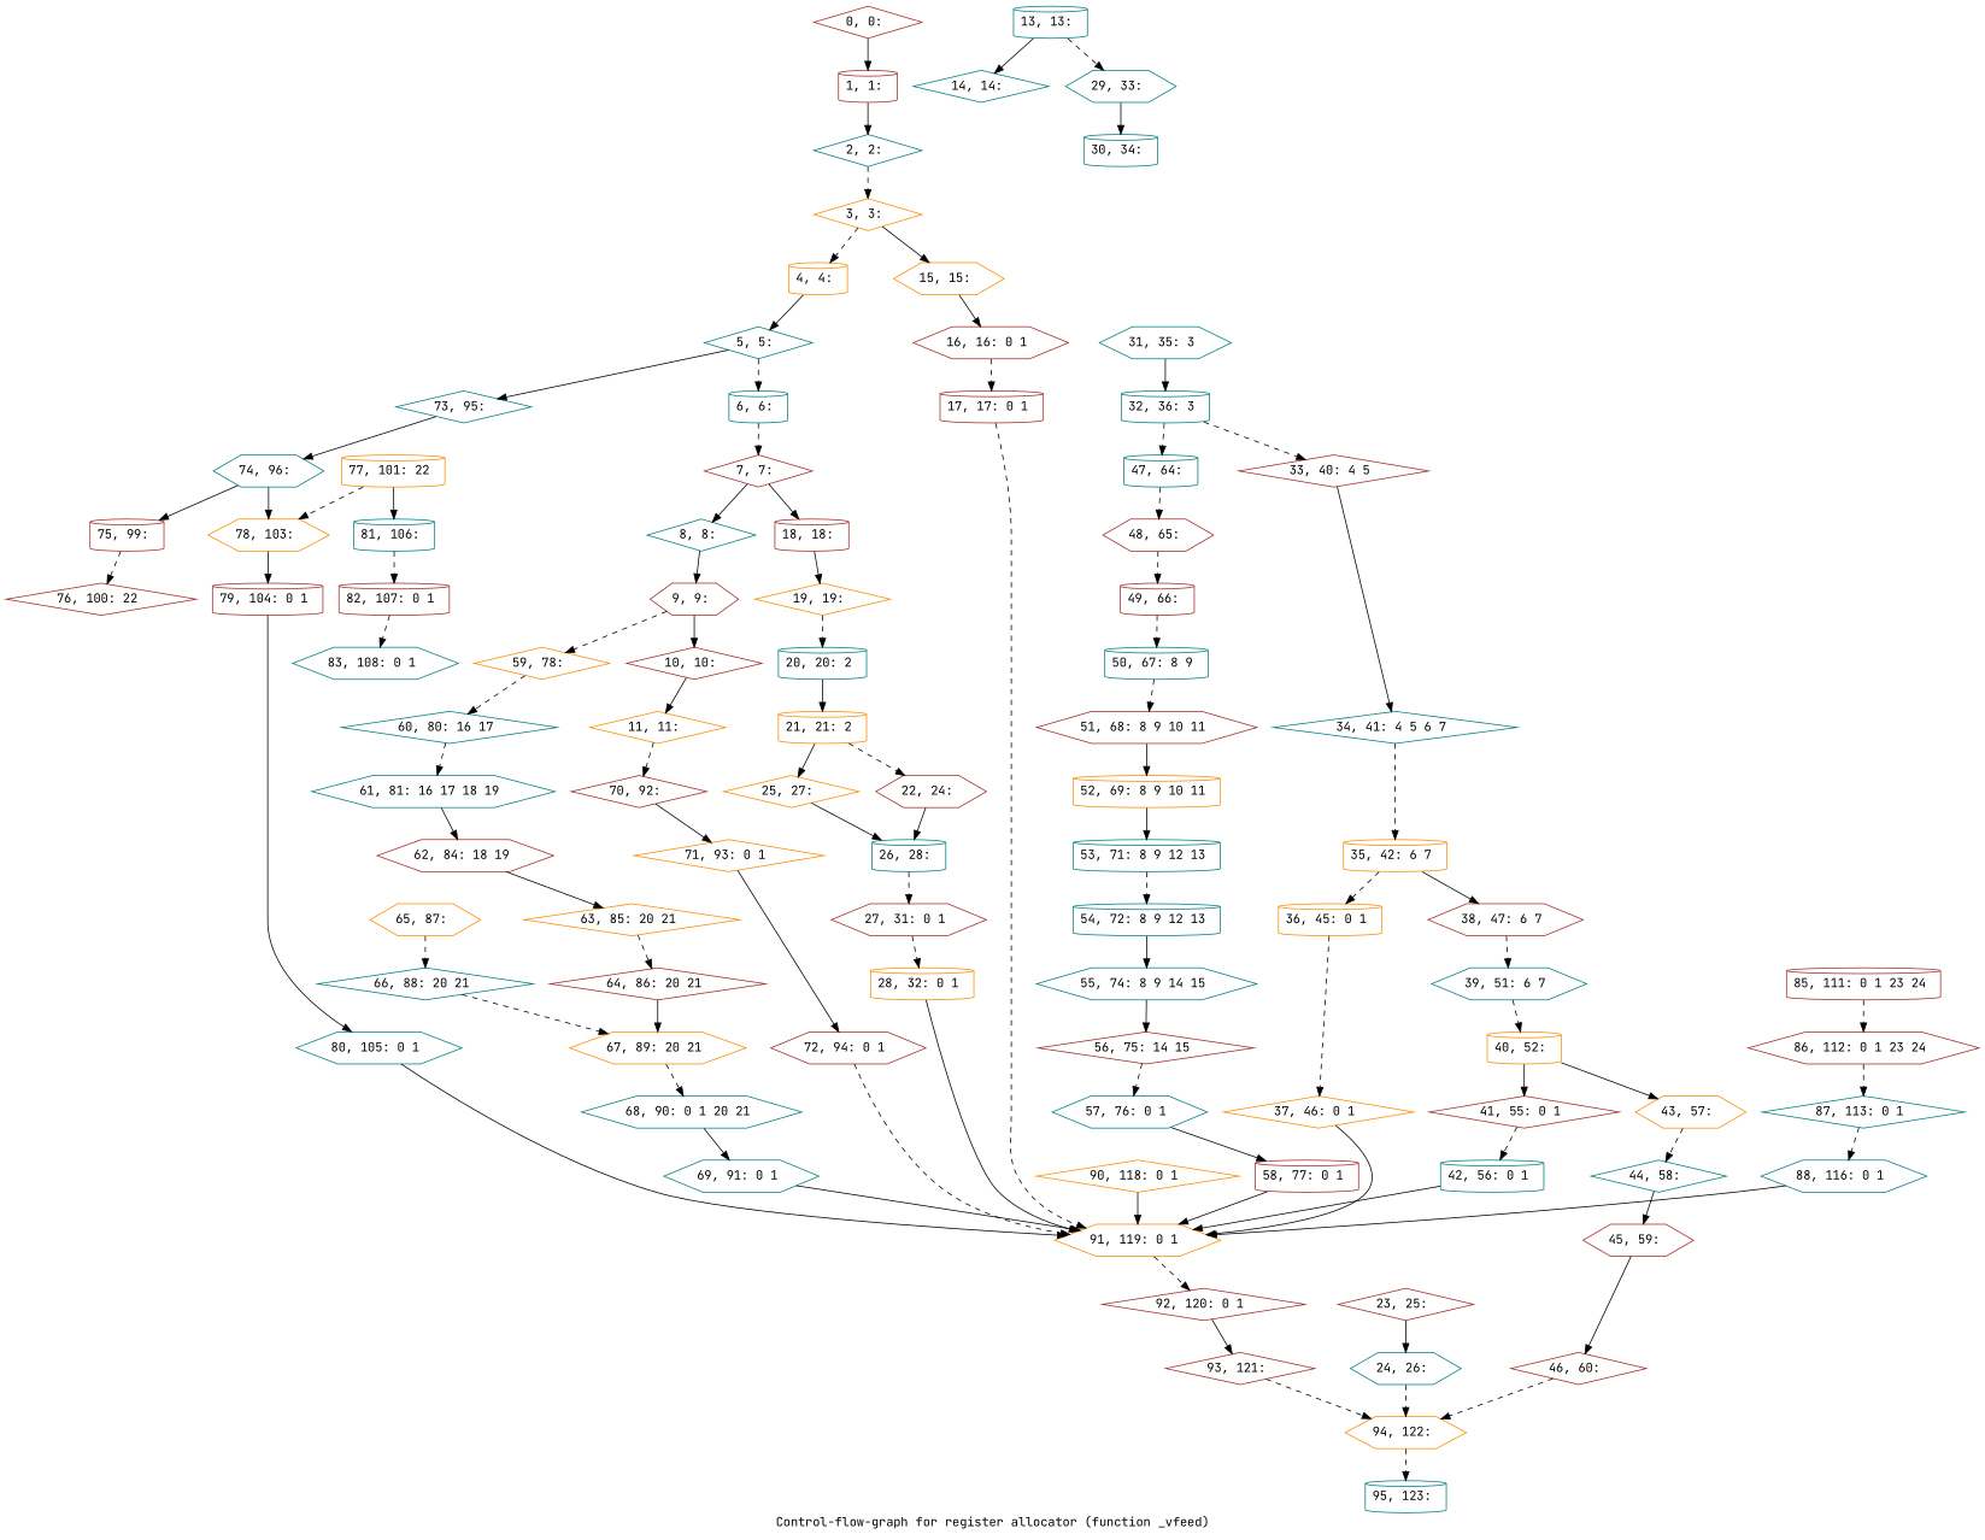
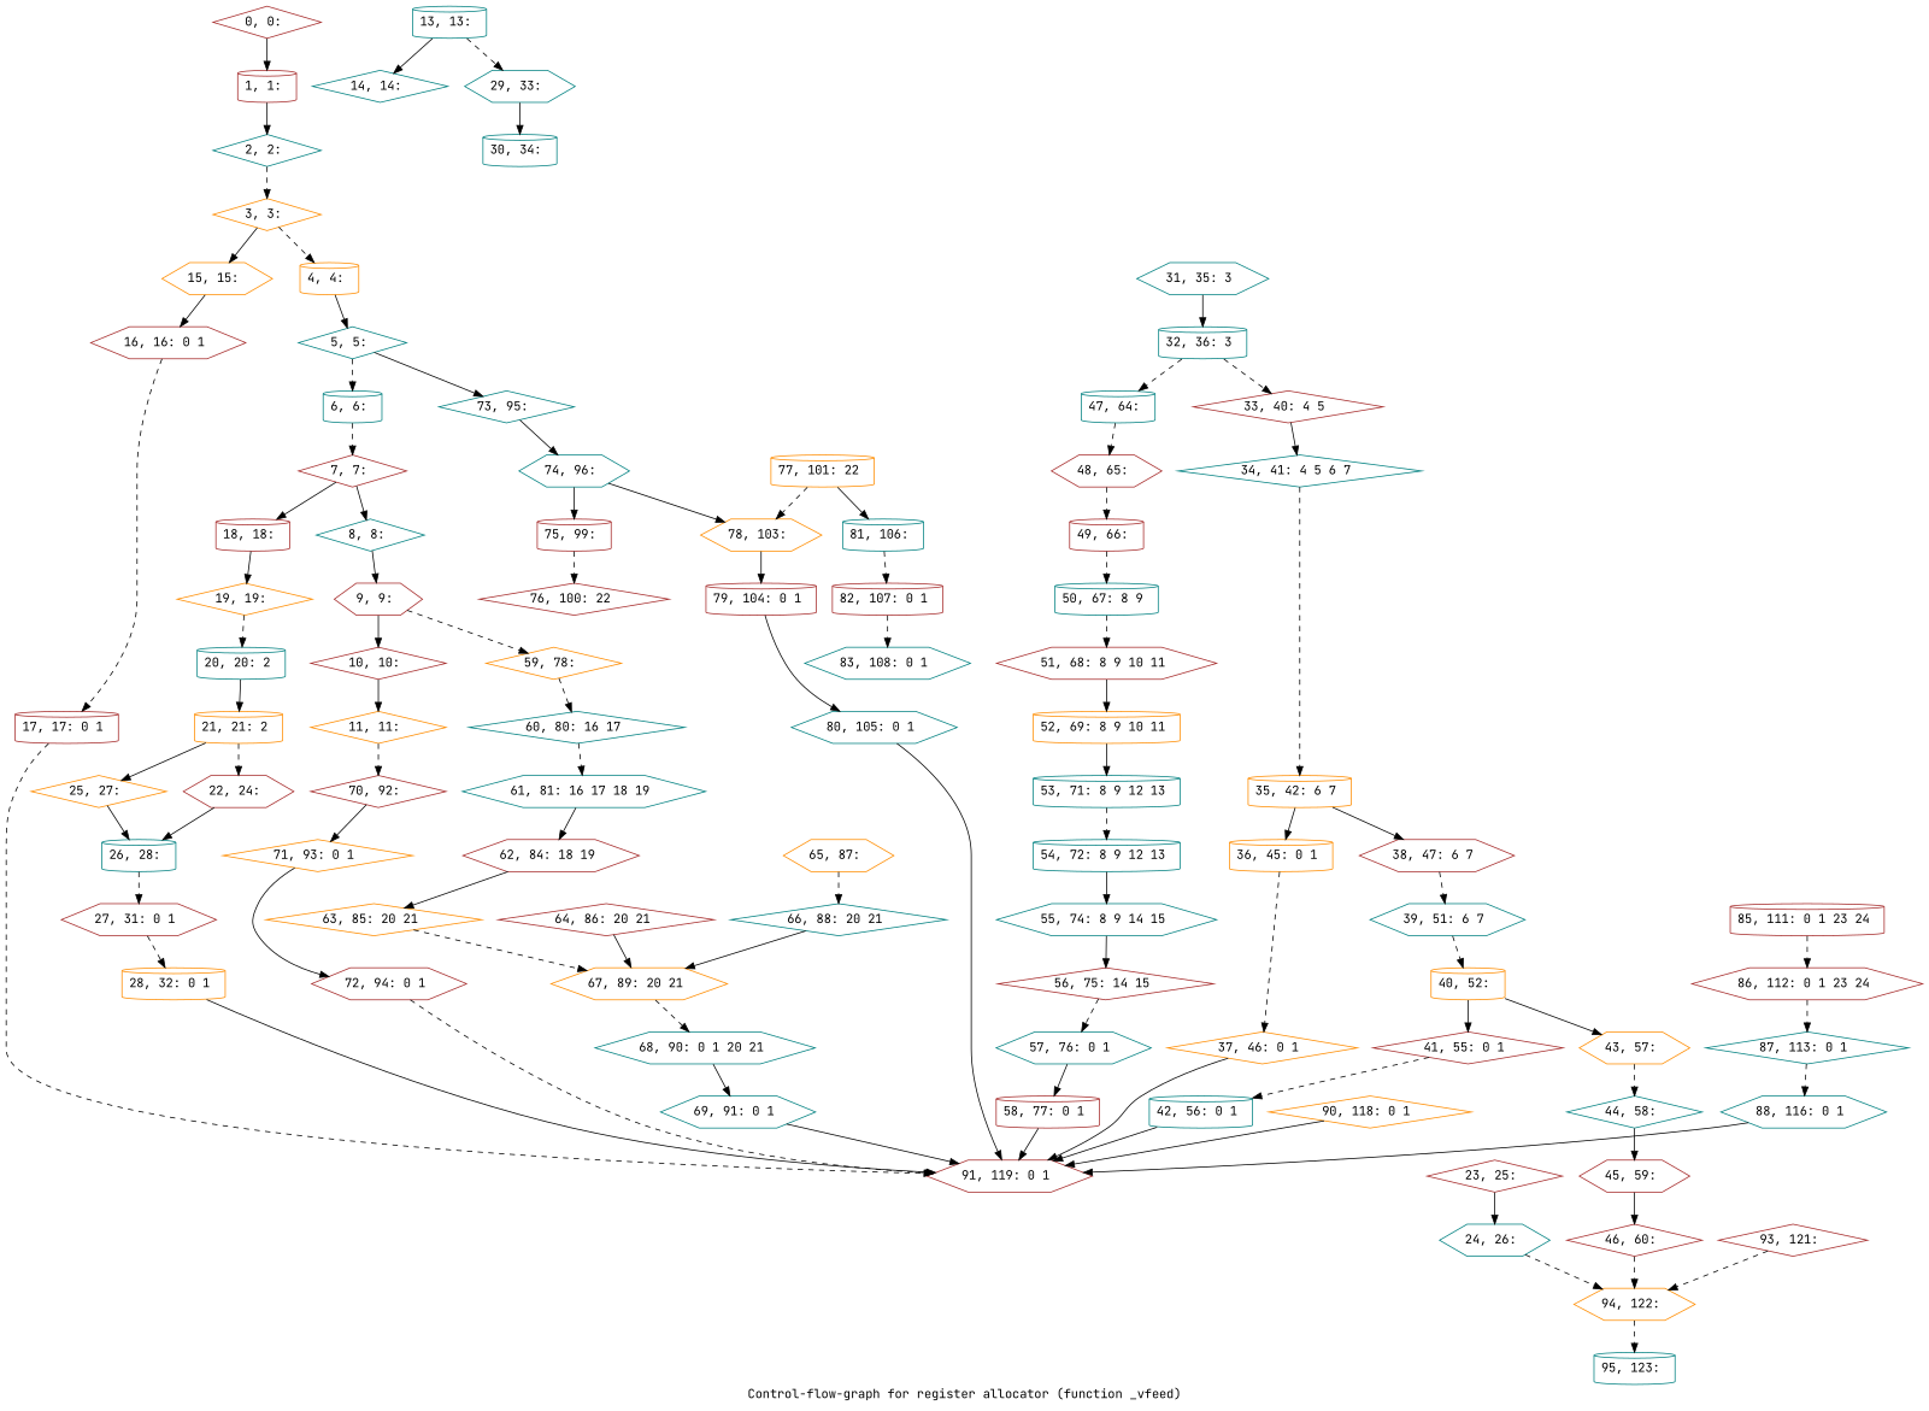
  digraph {
    fontname="JetBrains Mono"
    label="Control-flow-graph for register allocator (function _vfeed)"
    node [color=teal fontname="JetBrains Mono" shape=diamond]
    edge [fontname="JetBrains Mono" style=solid]
    n1 [color=brown label="0, 0: "]
    n2 [color=brown label="1, 1: " shape=cylinder]
    n3 [label="2, 2: "]
    n4 [color=darkorange label="3, 3: "]
    n5 [color=darkorange label="4, 4: " shape=cylinder]
    n6 [color=darkorange label="15, 15: " shape=hexagon]
    n7 [label="5, 5: "]
    n8 [color=brown label="16, 16: 0 1 " shape=hexagon]
    n9 [label="6, 6: " shape=cylinder]
    n10 [label="73, 95: "]
    n11 [color=brown label="7, 7: "]
    n12 [label="74, 96: " shape=hexagon]
    n13 [label="8, 8: "]
    n14 [color=brown label="18, 18: " shape=cylinder]
    n15 [color=brown label="9, 9: " shape=hexagon]
    n16 [color=darkorange label="19, 19: "]
    n17 [color=brown label="10, 10: "]
    n18 [color=darkorange label="59, 78: "]
    n19 [color=darkorange label="11, 11: "]
    n20 [label="60, 80: 16 17 "]
    n21 [color=brown label="70, 92: "]
    n22 [color=darkorange label="71, 93: 0 1 "]
    n23 [label="13, 13: " shape=cylinder]
    n24 [label="14, 14: "]
    n25 [label="29, 33: " shape=hexagon]
    n26 [label="30, 34: " shape=cylinder]
    n27 [color=brown label="17, 17: 0 1 " shape=cylinder]
-   n28 [color=darkorange label="91, 119: 0 1 " shape=hexagon]
-   n29 [color=brown label="92, 120: 0 1 "]
+   n28 [color=brown label="91, 119: 0 1 " shape=hexagon]
    n30 [label="20, 20: 2 " shape=cylinder]
    n31 [color=darkorange label="21, 21: 2 " shape=cylinder]
    n32 [color=brown label="22, 24: " shape=hexagon]
    n33 [color=darkorange label="25, 27: "]
    n34 [label="26, 28: " shape=cylinder]
    n35 [color=brown label="23, 25: "]
    n36 [label="24, 26: " shape=hexagon]
    n37 [color=darkorange label="94, 122: " shape=hexagon]
    n38 [label="95, 123: " shape=cylinder]
    n39 [color=brown label="27, 31: 0 1 " shape=hexagon]
    n40 [color=darkorange label="28, 32: 0 1 " shape=cylinder]
    n41 [label="31, 35: 3 " shape=hexagon]
    n42 [label="32, 36: 3 " shape=cylinder]
    n43 [color=brown label="33, 40: 4 5 "]
    n44 [label="47, 64: " shape=cylinder]
    n45 [label="34, 41: 4 5 6 7 "]
    n46 [color=brown label="48, 65: " shape=hexagon]
    n47 [color=darkorange label="35, 42: 6 7 " shape=cylinder]
    n48 [color=darkorange label="36, 45: 0 1 " shape=cylinder]
    n49 [color=brown label="38, 47: 6 7 " shape=hexagon]
    n50 [color=darkorange label="37, 46: 0 1 "]
    n51 [label="39, 51: 6 7 " shape=hexagon]
    n52 [color=darkorange label="40, 52: " shape=cylinder]
    n53 [color=brown label="41, 55: 0 1 "]
    n54 [color=darkorange label="43, 57: " shape=hexagon]
    n55 [label="42, 56: 0 1 " shape=cylinder]
    n56 [label="44, 58: "]
    n57 [color=brown label="45, 59: " shape=hexagon]
    n58 [color=brown label="46, 60: "]
    n59 [color=brown label="49, 66: " shape=cylinder]
    n60 [label="50, 67: 8 9 " shape=cylinder]
    n61 [color=brown label="51, 68: 8 9 10 11 " shape=hexagon]
    n62 [color=darkorange label="52, 69: 8 9 10 11 " shape=cylinder]
    n63 [label="53, 71: 8 9 12 13 " shape=cylinder]
    n64 [label="54, 72: 8 9 12 13 " shape=cylinder]
    n65 [label="55, 74: 8 9 14 15 " shape=hexagon]
    n66 [color=brown label="56, 75: 14 15 "]
    n67 [label="57, 76: 0 1 " shape=hexagon]
    n68 [color=brown label="58, 77: 0 1 " shape=cylinder]
    n69 [label="61, 81: 16 17 18 19 " shape=hexagon]
    n70 [color=brown label="62, 84: 18 19 " shape=hexagon]
    n71 [color=darkorange label="63, 85: 20 21 "]
    n72 [color=brown label="64, 86: 20 21 "]
    n73 [color=darkorange label="65, 87: " shape=hexagon]
    n74 [label="66, 88: 20 21 "]
    n75 [color=darkorange label="67, 89: 20 21 " shape=hexagon]
    n76 [label="68, 90: 0 1 20 21 " shape=hexagon]
    n77 [label="69, 91: 0 1 " shape=hexagon]
    n78 [color=brown label="72, 94: 0 1 " shape=hexagon]
    n79 [color=brown label="75, 99: " shape=cylinder]
    n80 [color=darkorange label="78, 103: " shape=hexagon]
    n81 [color=brown label="76, 100: 22 "]
    n82 [color=brown label="79, 104: 0 1 " shape=cylinder]
    n83 [color=darkorange label="77, 101: 22 " shape=cylinder]
    n84 [label="81, 106: " shape=cylinder]
    n85 [color=brown label="82, 107: 0 1 " shape=cylinder]
    n86 [label="80, 105: 0 1 " shape=hexagon]
    n87 [label="83, 108: 0 1 " shape=hexagon]
    n88 [color=brown label="85, 111: 0 1 23 24 " shape=cylinder]
    n89 [color=brown label="86, 112: 0 1 23 24 " shape=hexagon]
    n90 [label="87, 113: 0 1 "]
    n91 [label="88, 116: 0 1 " shape=hexagon]
    n92 [color=darkorange label="90, 118: 0 1 "]
    n93 [color=brown label="93, 121: "]
    n1 -> n2
    n2 -> n3
    n3 -> n4 [style=dashed]
    n4 -> n5 [style=dashed]
    n4 -> n6
    n5 -> n7
    n6 -> n8
    n7 -> n9 [style=dashed]
    n7 -> n10
    n8 -> n27 [style=dashed]
    n9 -> n11 [style=dashed]
    n10 -> n12
    n11 -> n13
    n11 -> n14
    n12 -> n79
    n12 -> n80
    n13 -> n15
    n14 -> n16
    n15 -> n17
    n15 -> n18 [style=dashed]
    n16 -> n30 [style=dashed]
    n17 -> n19
    n18 -> n20 [style=dashed]
    n19 -> n21 [style=dashed]
    n20 -> n69 [style=dashed]
    n21 -> n22
    n22 -> n78
    n23 -> n24
    n23 -> n25 [style=dashed]
    n25 -> n26
    n27 -> n28 [style=dashed]
-   n28 -> n29 [style=dashed]
-   n29 -> n93
    n30 -> n31
    n31 -> n32 [style=dashed]
    n31 -> n33
    n32 -> n34
    n33 -> n34
    n34 -> n39 [style=dashed]
    n35 -> n36
    n36 -> n37 [style=dashed]
    n37 -> n38 [style=dashed]
    n39 -> n40 [style=dashed]
    n40 -> n28
    n41 -> n42
    n42 -> n43 [style=dashed]
    n42 -> n44 [style=dashed]
    n43 -> n45
    n44 -> n46 [style=dashed]
    n45 -> n47 [style=dashed]
    n46 -> n59 [style=dashed]
-   n47 -> n48 [style=dashed]
+   n47 -> n48
    n47 -> n49
    n48 -> n50 [style=dashed]
    n49 -> n51 [style=dashed]
    n50 -> n28
    n51 -> n52 [style=dashed]
    n52 -> n53
    n52 -> n54
    n53 -> n55 [style=dashed]
    n54 -> n56 [style=dashed]
    n55 -> n28
    n56 -> n57
    n57 -> n58
    n58 -> n37 [style=dashed]
    n59 -> n60 [style=dashed]
    n60 -> n61 [style=dashed]
    n61 -> n62
    n62 -> n63
    n63 -> n64 [style=dashed]
    n64 -> n65
    n65 -> n66
    n66 -> n67 [style=dashed]
    n67 -> n68
    n68 -> n28
    n69 -> n70
    n70 -> n71
-   n71 -> n72 [style=dashed]
+   n71 -> n75 [style=dashed]
    n72 -> n75
    n73 -> n74 [style=dashed]
-   n74 -> n75 [style=dashed]
+   n74 -> n75
    n75 -> n76 [style=dashed]
    n76 -> n77
    n77 -> n28
    n78 -> n28 [style=dashed]
    n79 -> n81 [style=dashed]
    n80 -> n82
    n82 -> n86
    n83 -> n80 [style=dashed]
    n83 -> n84
    n84 -> n85 [style=dashed]
    n85 -> n87 [style=dashed]
    n86 -> n28
    n88 -> n89 [style=dashed]
    n89 -> n90 [style=dashed]
    n90 -> n91 [style=dashed]
    n91 -> n28
    n92 -> n28
    n93 -> n37 [style=dashed]
  }
